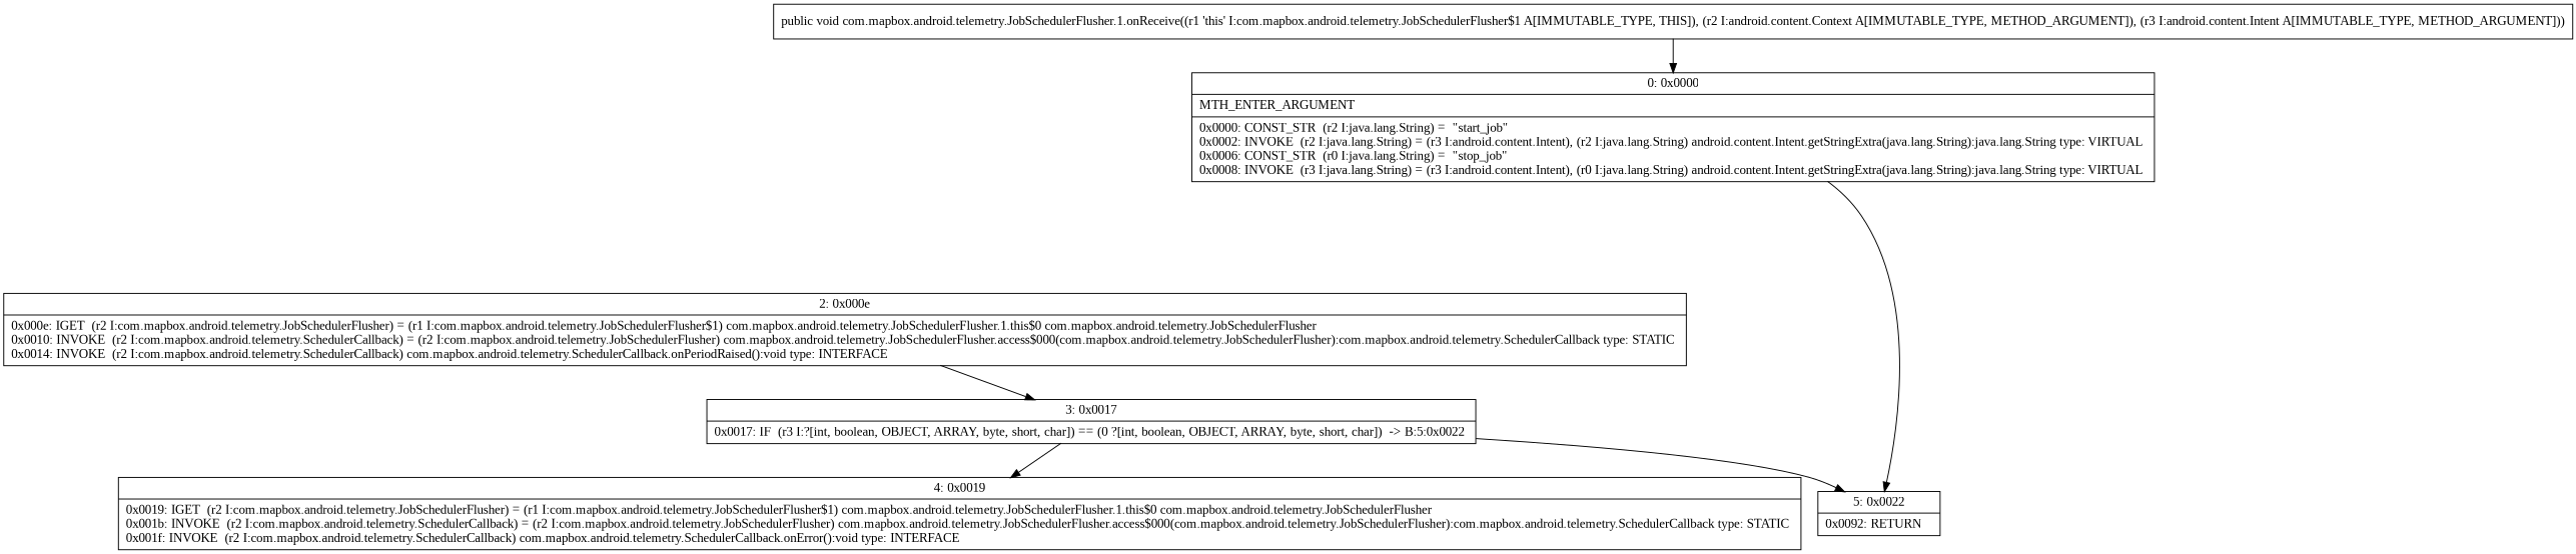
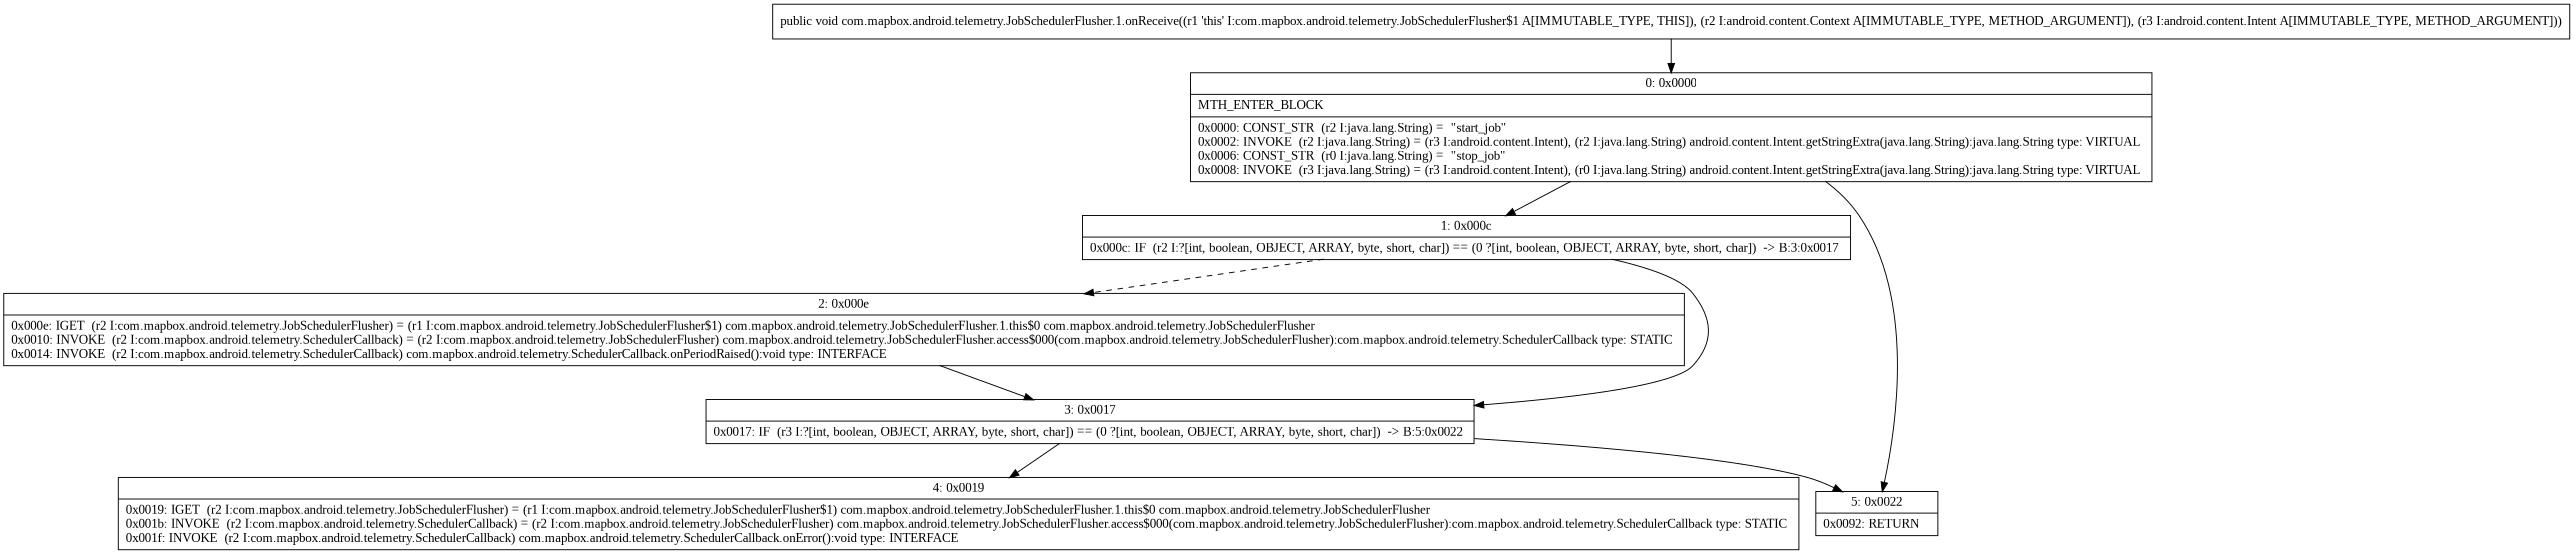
  digraph {
    fontname="Liberation Serif"
    node [fontname="Liberation Serif" shape=record]
    edge [fontname="Liberation Serif"]
-   n1 [label="{0\:\ 0x0000|MTH_ENTER_ARGUMENT\l|0x0000: CONST_STR  (r2 I:java.lang.String) =  \"start_job\" \l0x0002: INVOKE  (r2 I:java.lang.String) = (r3 I:android.content.Intent), (r2 I:java.lang.String) android.content.Intent.getStringExtra(java.lang.String):java.lang.String type: VIRTUAL \l0x0006: CONST_STR  (r0 I:java.lang.String) =  \"stop_job\" \l0x0008: INVOKE  (r3 I:java.lang.String) = (r3 I:android.content.Intent), (r0 I:java.lang.String) android.content.Intent.getStringExtra(java.lang.String):java.lang.String type: VIRTUAL \l}"]
+   n1 [label="{0\:\ 0x0000|MTH_ENTER_BLOCK\l|0x0000: CONST_STR  (r2 I:java.lang.String) =  \"start_job\" \l0x0002: INVOKE  (r2 I:java.lang.String) = (r3 I:android.content.Intent), (r2 I:java.lang.String) android.content.Intent.getStringExtra(java.lang.String):java.lang.String type: VIRTUAL \l0x0006: CONST_STR  (r0 I:java.lang.String) =  \"stop_job\" \l0x0008: INVOKE  (r3 I:java.lang.String) = (r3 I:android.content.Intent), (r0 I:java.lang.String) android.content.Intent.getStringExtra(java.lang.String):java.lang.String type: VIRTUAL \l}"]
+   n2 [label="{1\:\ 0x000c|0x000c: IF  (r2 I:?[int, boolean, OBJECT, ARRAY, byte, short, char]) == (0 ?[int, boolean, OBJECT, ARRAY, byte, short, char])  \-\> B:3:0x0017 \l}"]
    n3 [label="{5\:\ 0x0022|0x0092: RETURN   \l}"]
    n4 [label="{2\:\ 0x000e|0x000e: IGET  (r2 I:com.mapbox.android.telemetry.JobSchedulerFlusher) = (r1 I:com.mapbox.android.telemetry.JobSchedulerFlusher$1) com.mapbox.android.telemetry.JobSchedulerFlusher.1.this$0 com.mapbox.android.telemetry.JobSchedulerFlusher \l0x0010: INVOKE  (r2 I:com.mapbox.android.telemetry.SchedulerCallback) = (r2 I:com.mapbox.android.telemetry.JobSchedulerFlusher) com.mapbox.android.telemetry.JobSchedulerFlusher.access$000(com.mapbox.android.telemetry.JobSchedulerFlusher):com.mapbox.android.telemetry.SchedulerCallback type: STATIC \l0x0014: INVOKE  (r2 I:com.mapbox.android.telemetry.SchedulerCallback) com.mapbox.android.telemetry.SchedulerCallback.onPeriodRaised():void type: INTERFACE \l}"]
    n5 [label="{3\:\ 0x0017|0x0017: IF  (r3 I:?[int, boolean, OBJECT, ARRAY, byte, short, char]) == (0 ?[int, boolean, OBJECT, ARRAY, byte, short, char])  \-\> B:5:0x0022 \l}"]
    n6 [label="{4\:\ 0x0019|0x0019: IGET  (r2 I:com.mapbox.android.telemetry.JobSchedulerFlusher) = (r1 I:com.mapbox.android.telemetry.JobSchedulerFlusher$1) com.mapbox.android.telemetry.JobSchedulerFlusher.1.this$0 com.mapbox.android.telemetry.JobSchedulerFlusher \l0x001b: INVOKE  (r2 I:com.mapbox.android.telemetry.SchedulerCallback) = (r2 I:com.mapbox.android.telemetry.JobSchedulerFlusher) com.mapbox.android.telemetry.JobSchedulerFlusher.access$000(com.mapbox.android.telemetry.JobSchedulerFlusher):com.mapbox.android.telemetry.SchedulerCallback type: STATIC \l0x001f: INVOKE  (r2 I:com.mapbox.android.telemetry.SchedulerCallback) com.mapbox.android.telemetry.SchedulerCallback.onError():void type: INTERFACE \l}"]
    n7 [label="{public void com.mapbox.android.telemetry.JobSchedulerFlusher.1.onReceive((r1 'this' I:com.mapbox.android.telemetry.JobSchedulerFlusher$1 A[IMMUTABLE_TYPE, THIS]), (r2 I:android.content.Context A[IMMUTABLE_TYPE, METHOD_ARGUMENT]), (r3 I:android.content.Intent A[IMMUTABLE_TYPE, METHOD_ARGUMENT])) }"]
+   n1 -> n2
    n1 -> n3
+   n2 -> n4 [style=dashed]
+   n2 -> n5
    n4 -> n5
    n5 -> n3
    n5 -> n6 [style=solid]
    n7 -> n1
  }
